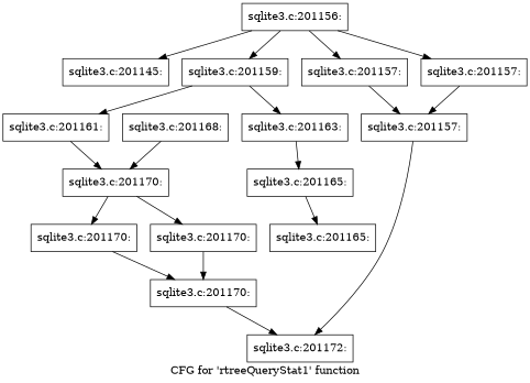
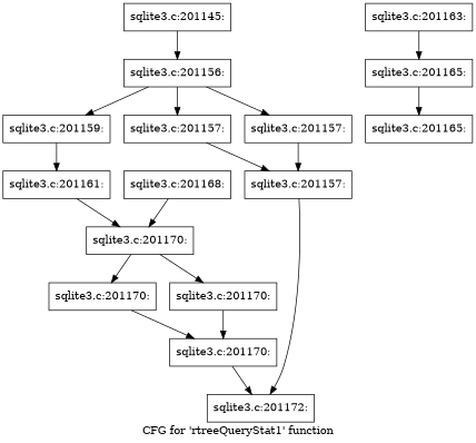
  digraph {
    label="CFG for 'rtreeQueryStat1' function"
    node [shape=record]
    n1 [label="{sqlite3.c:201145:}"]
    n2 [label="{sqlite3.c:201156:}"]
    n3 [label="{sqlite3.c:201159:}"]
    n4 [label="{sqlite3.c:201157:}"]
    n5 [label="{sqlite3.c:201157:}"]
    n6 [label="{sqlite3.c:201161:}"]
    n7 [label="{sqlite3.c:201163:}"]
    n8 [label="{sqlite3.c:201157:}"]
    n9 [label="{sqlite3.c:201170:}"]
    n10 [label="{sqlite3.c:201165:}"]
    n11 [label="{sqlite3.c:201172:}"]
    n12 [label="{sqlite3.c:201170:}"]
    n13 [label="{sqlite3.c:201170:}"]
    n14 [label="{sqlite3.c:201165:}"]
    n15 [label="{sqlite3.c:201168:}"]
    n16 [label="{sqlite3.c:201170:}"]
-   n2 -> n1
+   n1 -> n2
    n2 -> n3
    n2 -> n4
    n2 -> n5
    n3 -> n6
-   n3 -> n7
    n4 -> n8
    n5 -> n8
    n6 -> n9
    n7 -> n10
    n8 -> n11
    n9 -> n12
    n9 -> n13
    n10 -> n14
    n12 -> n16
    n13 -> n16
    n15 -> n9
    n16 -> n11
  }
